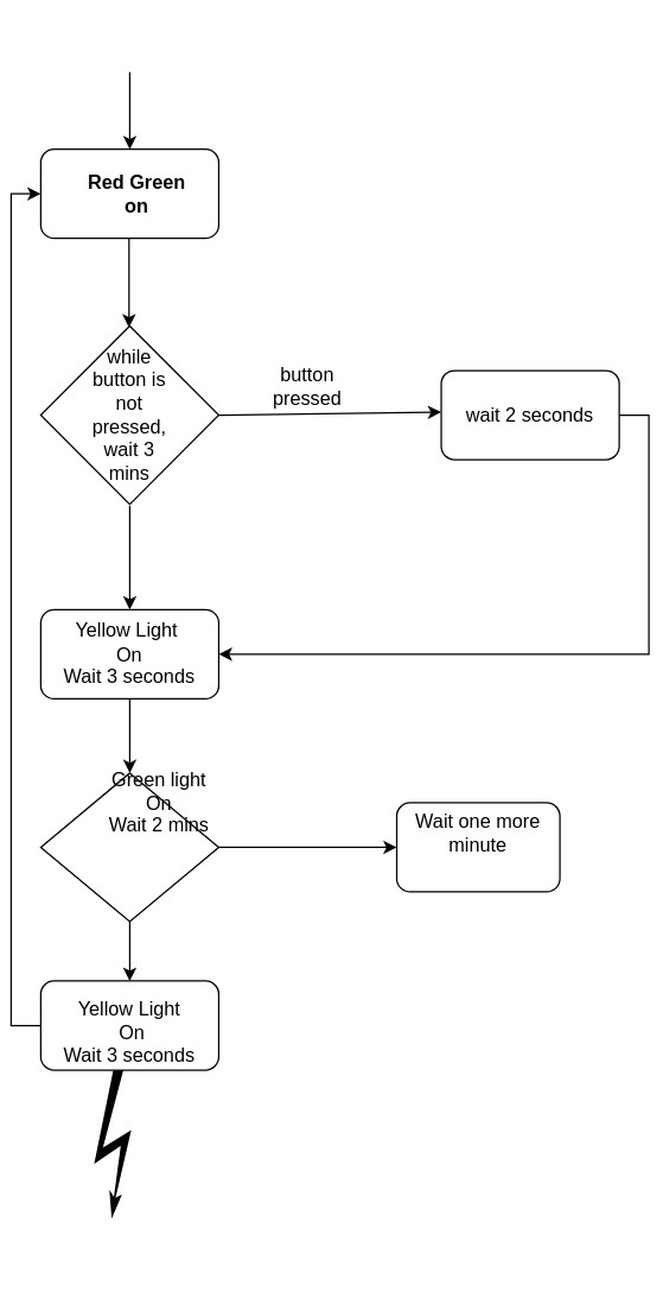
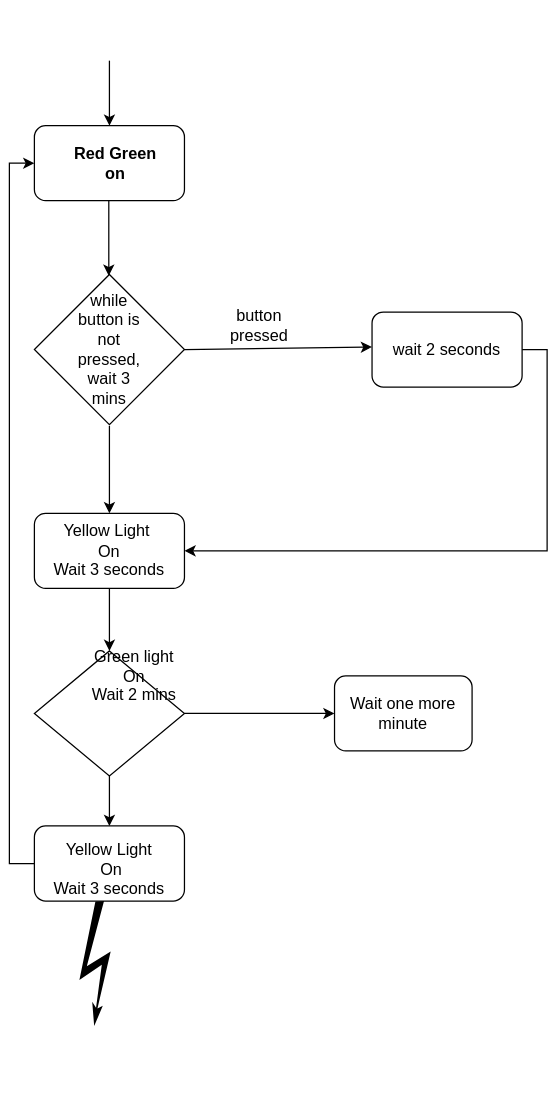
  <mxCell id="0" />
  <mxCell id="1" parent="0" />
  <mxCell id="2" value="" style="rounded=1;whiteSpace=wrap;html=1;" vertex="1" parent="1"><mxGeometry x="20" y="100" width="120" height="60" as="geometry" /></mxCell>
  <mxCell id="3" value="Red Green on" style="text;html=1;strokeColor=none;fillColor=none;align=center;verticalAlign=middle;whiteSpace=wrap;rounded=0;fontStyle=1;horizontal=1;fontSize=13;" vertex="1" parent="1"><mxGeometry x="50" y="120" width="70" height="20" as="geometry" /></mxCell>
  <mxCell id="4" style="edgeStyle=orthogonalEdgeStyle;rounded=0;orthogonalLoop=1;jettySize=auto;html=1;exitX=0.5;exitY=1;exitDx=0;exitDy=0;entryX=0.5;entryY=0;entryDx=0;entryDy=0;fontSize=13;" edge="1" parent="1" source="5" target="2"><mxGeometry relative="1" as="geometry" /></mxCell>
  <mxCell id="5" value="" style="shape=image;html=1;verticalAlign=top;verticalLabelPosition=bottom;labelBackgroundColor=#ffffff;imageAspect=0;aspect=fixed;image=https://cdn4.iconfinder.com/data/icons/essential-app-2/16/record-round-circle-dot-128.png" vertex="1" parent="1"><mxGeometry x="66" y="20" width="28" height="28" as="geometry" /></mxCell>
  <mxCell id="6" value="" style="shape=image;html=1;verticalAlign=top;verticalLabelPosition=bottom;labelBackgroundColor=#ffffff;imageAspect=0;aspect=fixed;image=https://cdn2.iconfinder.com/data/icons/font-awesome/1792/dot-circle-o-128.png" vertex="1" parent="1"><mxGeometry x="48.5" y="820" width="40" height="40" as="geometry" /></mxCell>
  <mxCell id="7" value="" style="shape=mxgraph.signs.safety.high_voltage_1;html=1;fillColor=#000000;strokeColor=none;verticalLabelPosition=bottom;verticalAlign=top;align=center;" vertex="1" parent="1"><mxGeometry x="56" y="720" width="25" height="100" as="geometry" /></mxCell>
  <mxCell id="8" value="" style="endArrow=classic;html=1;fontSize=13;" edge="1" parent="1"><mxGeometry width="50" height="50" relative="1" as="geometry"><mxPoint x="79.5" y="160" as="sourcePoint" /><mxPoint x="79.5" y="220" as="targetPoint" /></mxGeometry></mxCell>
  <mxCell id="9" value="" style="rhombus;whiteSpace=wrap;html=1;fontSize=13;" vertex="1" parent="1"><mxGeometry x="20" y="219" width="120" height="120" as="geometry" /></mxCell>
  <mxCell id="10" value="while button is not pressed, wait 3 mins" style="text;html=1;strokeColor=none;fillColor=none;align=center;verticalAlign=middle;whiteSpace=wrap;rounded=0;fontSize=13;direction=south;" vertex="1" parent="1"><mxGeometry x="70" y="232" width="20" height="94" as="geometry" /></mxCell>
  <mxCell id="11" value="" style="endArrow=classic;html=1;fontSize=13;" edge="1" parent="1"><mxGeometry width="50" height="50" relative="1" as="geometry"><mxPoint x="140" y="279" as="sourcePoint" /><mxPoint x="290" y="277" as="targetPoint" /></mxGeometry></mxCell>
  <mxCell id="12" style="edgeStyle=orthogonalEdgeStyle;rounded=0;orthogonalLoop=1;jettySize=auto;html=1;exitX=1;exitY=0.5;exitDx=0;exitDy=0;entryX=1;entryY=0.5;entryDx=0;entryDy=0;fontSize=13;" edge="1" parent="1" source="13" target="18"><mxGeometry relative="1" as="geometry" /></mxCell>
  <mxCell id="13" value="" style="rounded=1;whiteSpace=wrap;html=1;fontSize=13;" vertex="1" parent="1"><mxGeometry x="290" y="249" width="120" height="60" as="geometry" /></mxCell>
  <mxCell id="14" value="wait 2 seconds" style="text;html=1;strokeColor=none;fillColor=none;align=center;verticalAlign=middle;whiteSpace=wrap;rounded=0;fontSize=13;" vertex="1" parent="1"><mxGeometry x="305" y="269" width="90" height="20" as="geometry" /></mxCell>
  <mxCell id="15" value="button pressed" style="text;html=1;strokeColor=none;fillColor=none;align=center;verticalAlign=middle;whiteSpace=wrap;rounded=0;fontSize=13;" vertex="1" parent="1"><mxGeometry x="180" y="250" width="40" height="20" as="geometry" /></mxCell>
  <mxCell id="16" value="" style="endArrow=classic;html=1;fontSize=13;" edge="1" parent="1"><mxGeometry width="50" height="50" relative="1" as="geometry"><mxPoint x="80" y="340" as="sourcePoint" /><mxPoint x="80" y="410" as="targetPoint" /></mxGeometry></mxCell>
  <mxCell id="17" style="edgeStyle=orthogonalEdgeStyle;rounded=0;orthogonalLoop=1;jettySize=auto;html=1;exitX=0.5;exitY=1;exitDx=0;exitDy=0;fontSize=13;" edge="1" parent="1" source="18"><mxGeometry relative="1" as="geometry"><mxPoint x="80" y="520" as="targetPoint" /></mxGeometry></mxCell>
  <mxCell id="18" value="Yellow Light&amp;nbsp;&lt;br&gt;On&lt;br&gt;Wait 3 seconds" style="rounded=1;whiteSpace=wrap;html=1;fontSize=13;" vertex="1" parent="1"><mxGeometry x="20" y="410" width="120" height="60" as="geometry" /></mxCell>
  <mxCell id="19" value="" style="rounded=1;whiteSpace=wrap;html=1;" vertex="1" parent="1"><mxGeometry x="260" y="540" width="110" height="60" as="geometry" /></mxCell>
  <mxCell id="20" style="edgeStyle=orthogonalEdgeStyle;rounded=0;orthogonalLoop=1;jettySize=auto;html=1;exitX=1;exitY=0.5;exitDx=0;exitDy=0;entryX=0;entryY=0.5;entryDx=0;entryDy=0;fontSize=13;" edge="1" parent="1" source="22" target="19"><mxGeometry relative="1" as="geometry" /></mxCell>
  <mxCell id="21" style="edgeStyle=orthogonalEdgeStyle;rounded=0;orthogonalLoop=1;jettySize=auto;html=1;exitX=0.5;exitY=1;exitDx=0;exitDy=0;fontSize=13;" edge="1" parent="1" source="22" target="26"><mxGeometry relative="1" as="geometry"><mxPoint x="80" y="690" as="targetPoint" /></mxGeometry></mxCell>
  <mxCell id="22" value="" style="rhombus;whiteSpace=wrap;html=1;fontSize=13;" vertex="1" parent="1"><mxGeometry x="20" y="520" width="120" height="100" as="geometry" /></mxCell>
  <mxCell id="23" value="Green light On&lt;br&gt;Wait 2 mins" style="text;html=1;strokeColor=none;fillColor=none;align=center;verticalAlign=middle;whiteSpace=wrap;rounded=0;fontSize=13;" vertex="1" parent="1"><mxGeometry x="65" y="530" width="70" height="20" as="geometry" /></mxCell>
- <mxCell id="24" value="Wait one more minute" style="text;html=1;strokeColor=none;fillColor=none;align=center;verticalAlign=middle;whiteSpace=wrap;rounded=0;fontSize=13;" vertex="1" parent="1"><mxGeometry x="270" y="550" width="90" height="20" as="geometry" /></mxCell>
+ <mxCell id="24" value="Wait one more minute" style="text;html=1;strokeColor=none;fillColor=none;align=center;verticalAlign=middle;whiteSpace=wrap;rounded=0;fontSize=13;" vertex="1" parent="1"><mxGeometry x="270" y="560" width="90" height="20" as="geometry" /></mxCell>
  <mxCell id="25" style="edgeStyle=orthogonalEdgeStyle;rounded=0;orthogonalLoop=1;jettySize=auto;html=1;exitX=0;exitY=0.5;exitDx=0;exitDy=0;entryX=0;entryY=0.5;entryDx=0;entryDy=0;fontSize=13;" edge="1" parent="1" source="26" target="2"><mxGeometry relative="1" as="geometry" /></mxCell>
  <mxCell id="26" value="" style="rounded=1;whiteSpace=wrap;html=1;" vertex="1" parent="1"><mxGeometry x="20" y="660" width="120" height="60" as="geometry" /></mxCell>
  <mxCell id="27" value="Yellow Light&lt;br&gt;&amp;nbsp;On&lt;br&gt;Wait 3 seconds" style="text;html=1;strokeColor=none;fillColor=none;align=center;verticalAlign=middle;whiteSpace=wrap;rounded=0;fontSize=13;" vertex="1" parent="1"><mxGeometry x="30" y="680" width="100" height="30" as="geometry" /></mxCell>
